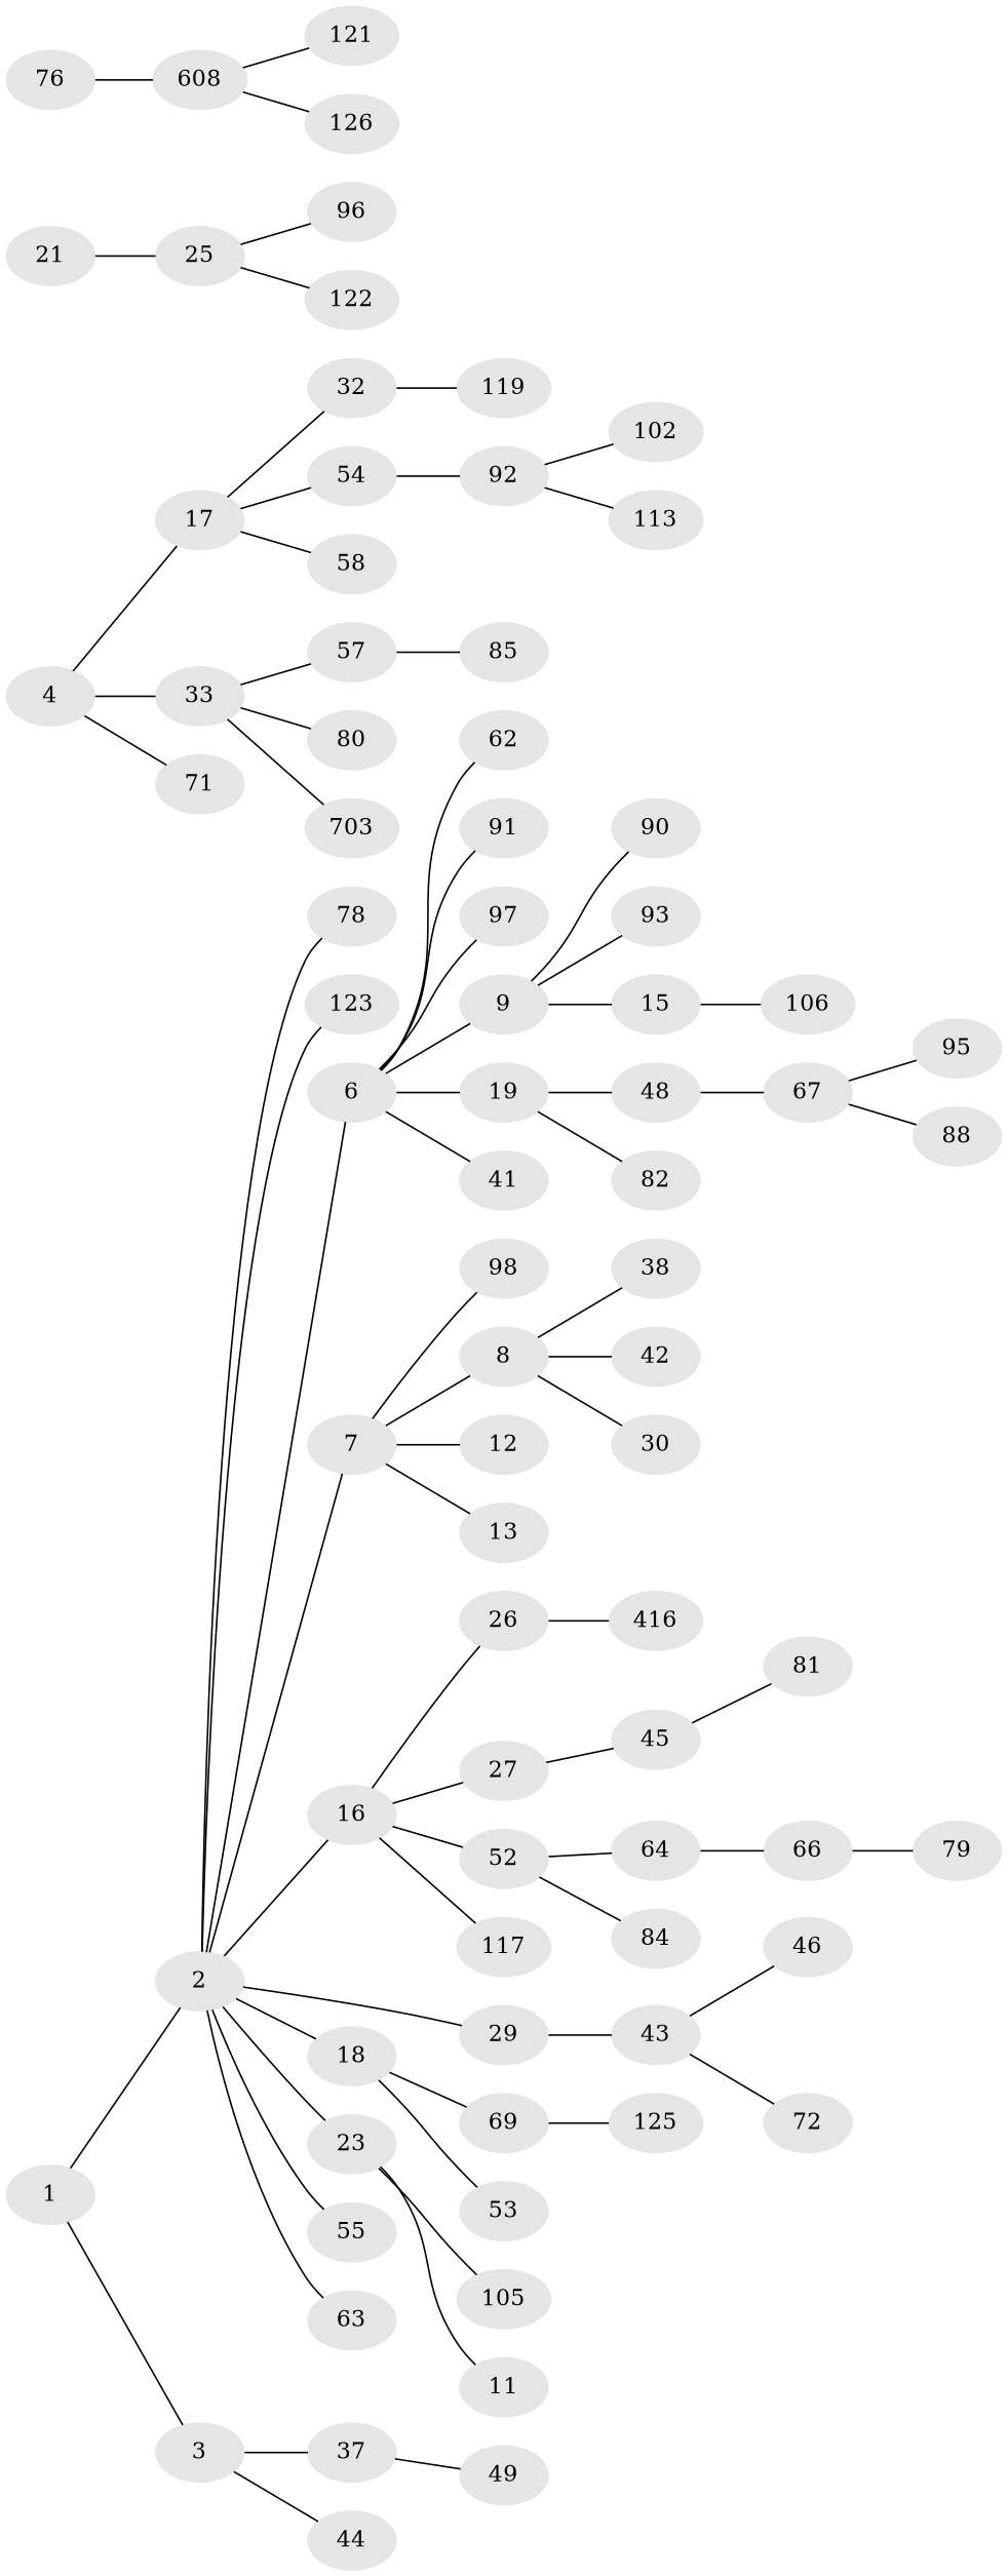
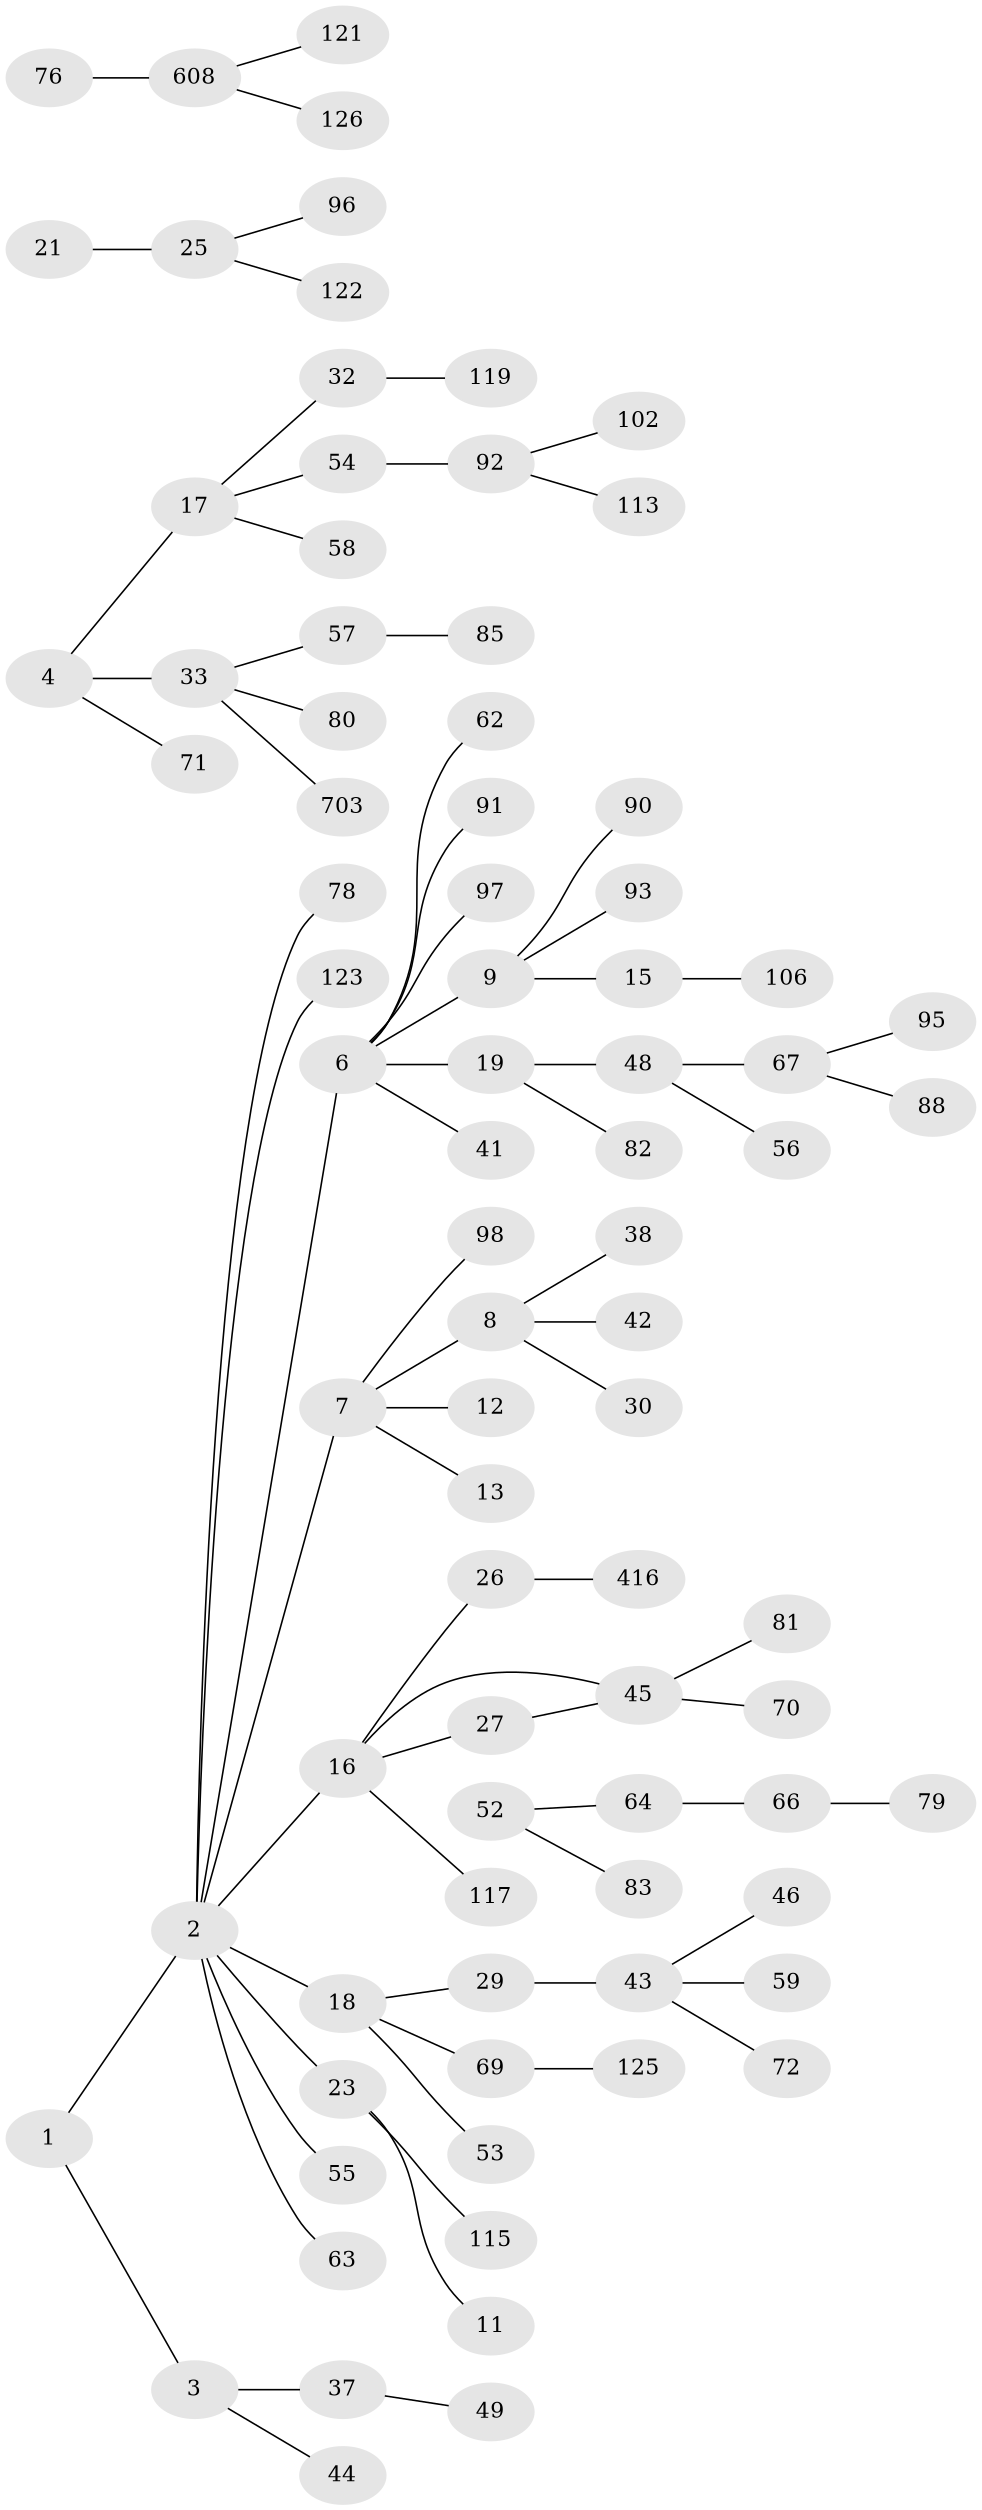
  graph {
    rankdir=LR
    node [color=gray90 style=filled]
    2 [super="+5"]
    6 [super="+20"]
    7 [super="+34"]
    16 [super="+22"]
    18 [super="+51"]
    23 [super="+40"]
    29
    55
    63
    78
    123
    1
    3 [super="+31"]
    37
    n15 [label=44]
    9 [super="+39"]
    19 [super="+36"]
    41 [super="+101"]
    62
    91
    97
    8 [super="+109"]
    12
    13
    98
    11 [super="+14"]
    26 [super="+112"]
    27
    52
    117
    53
    69 [super="+87"]
-   105 [super="+110"]
+   105 [super="+110" label=115]
    43 [super="+115"]
    4 [super="+10"]
    17 [super="+28"]
    33 [super="+75"]
    71
    49
    32 [super="+50"]
    54
    58 [super="+60"]
    57
    80
    n45 [label=703]
    15 [super="+24"]
    90
    93
    48
    82 [super="+94"]
    30 [super="+44"]
    38 [super="+74"]
    42
    106
    21 [super="+35"]
    25 [super="+84"]
    n57 [label=416]
    45 [super="+73"]
    64 [super="+65"]
-   83 [super="+118" label=84]
+   83 [super="+118"]
    119
    92 [super="+111"]
    125
+   56 [super="+68"]
    67 [super="+107"]
    96
    122
+   70
    81
    46
+   59
    72
    85
    88
    95
    66 [super="+99"]
    102
    113
    79
    76 [super="+77"]
    n81 [label=608 super="+124"]
    121
    126
    2 -- 6
    2 -- 7
    2 -- 16
    2 -- 18
    2 -- 23
-   2 -- 29
+   18 -- 29
    2 -- 55
    2 -- 63
    2 -- 78
    2 -- 123
    6 -- 9
    6 -- 19
    6 -- 41
    6 -- 62
    6 -- 91
    6 -- 97
    7 -- 8
    7 -- 12
    7 -- 13
    7 -- 98
    16 -- 26
    16 -- 27
-   16 -- 52
+   16 -- 45
    16 -- 117
    18 -- 53
    18 -- 69
    23 -- 11
    23 -- 105
    29 -- 43
    1 -- 2
    1 -- 3
    3 -- 37
    3 -- n15
    37 -- 49
    9 -- 15
    9 -- 90
    9 -- 93
    19 -- 48
    19 -- 82
    8 -- 30
    8 -- 38
    8 -- 42
    26 -- n57
    27 -- 45
    52 -- 64
    52 -- 83
    69 -- 125
    43 -- 46
+   43 -- 59
    43 -- 72
    4 -- 17
    4 -- 33
    4 -- 71
    17 -- 32
    17 -- 54
    17 -- 58
    33 -- 57
    33 -- 80
    33 -- n45
    32 -- 119
    54 -- 92
    57 -- 85
    15 -- 106
+   48 -- 56
    48 -- 67
    21 -- 25
    25 -- 96
    25 -- 122
+   45 -- 70
    45 -- 81
    64 -- 66
    92 -- 102
    92 -- 113
    67 -- 88
    67 -- 95
    66 -- 79
    76 -- n81
    n81 -- 121
    n81 -- 126
  }
